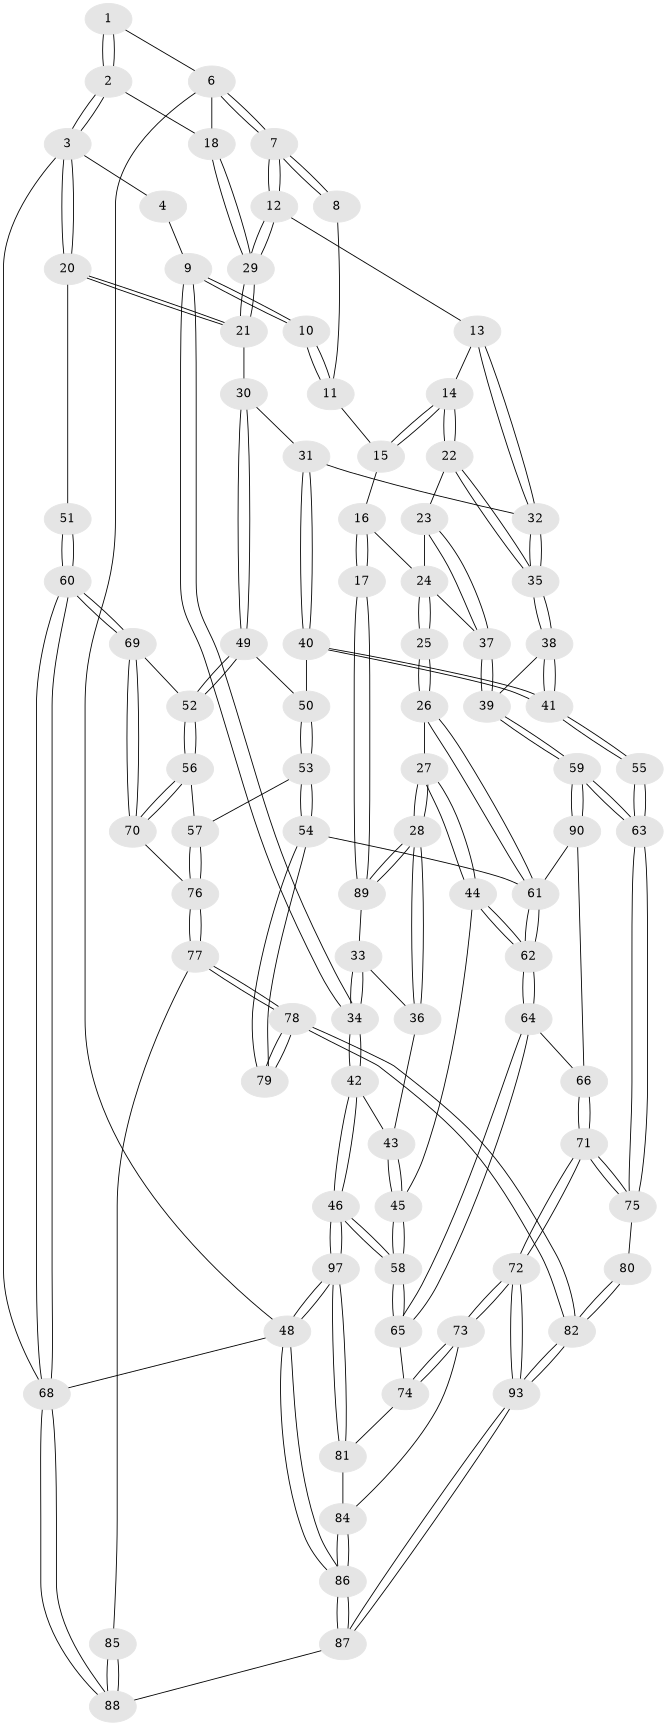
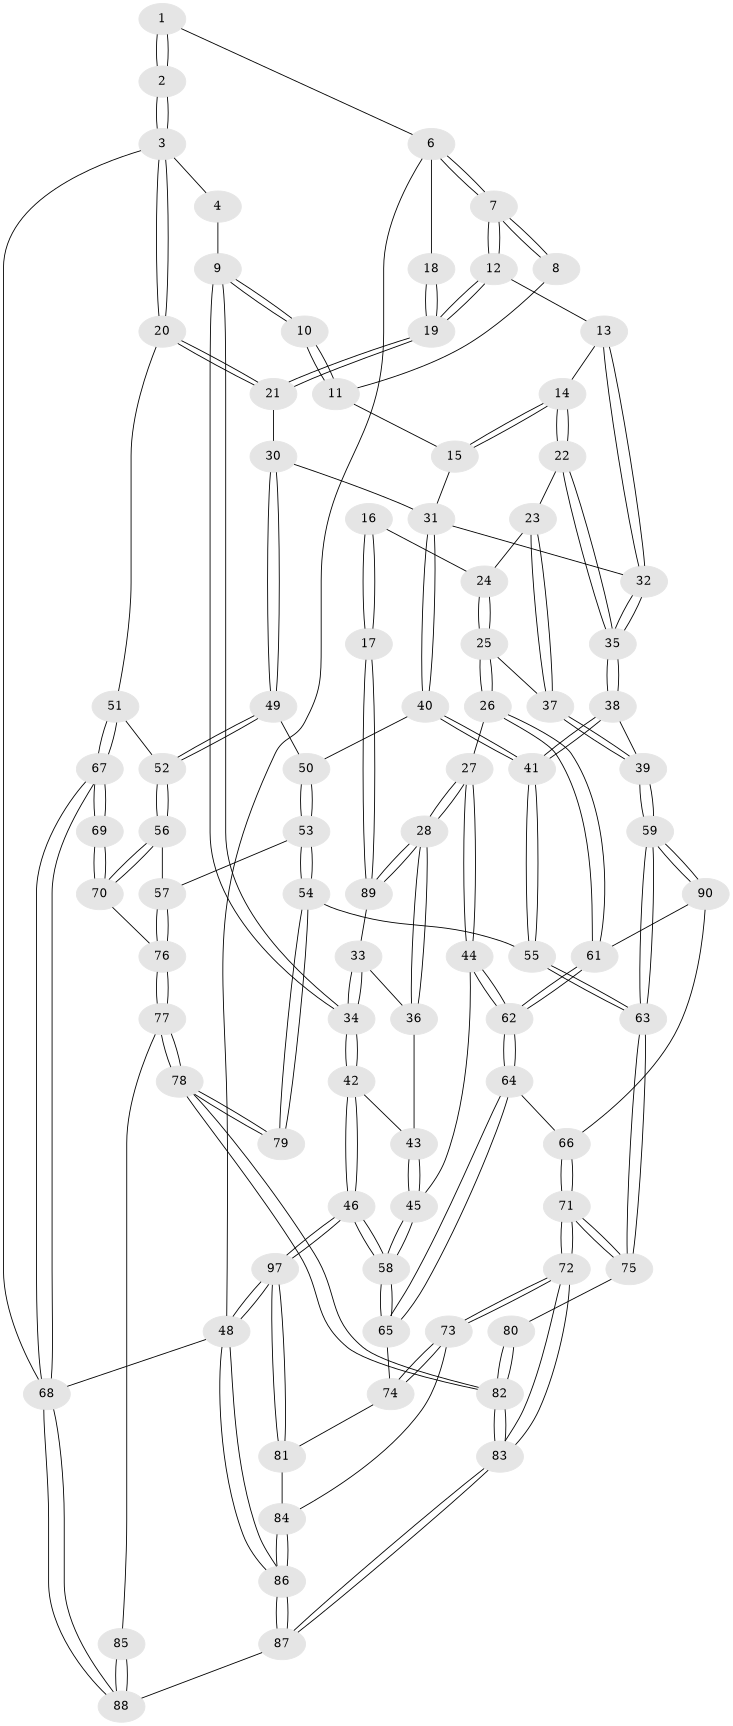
  graph {
    node [color=gray90 style=filled]
    1
    2
    6
    3
    18
    48
    7
    4
    20
    68
-   19 [label=29]
+   19
    9
    21
    51
    88
    10
    34
    86
    8
    11
    12
    13
    15
    42
    n25 [label=89]
    17
    16
    14
    32
    22
    35
    23
    24
    25
    33
    30
    52
-   67 [label=60]
+   67
    31
    49
    37
    38
    39
    26
    27
    61
    28
    44
    62
    36
    45
    43
    40
    50
    41
    46
    59
    55
    63
    n60 [label=90]
    53
    58
    n63 [label=97]
    64
    65
    81
    84
    87
    56
    54
    57
    69
    70
    79
    76
    75
    77
    74
    66
    71
    80
    72
    85
    73
-   83 [label=93]
+   83
    82
    78
    1 -- 2
    1 -- 2
    1 -- 6
    2 -- 3
    2 -- 3
-   2 -- 18
    6 -- 18
    6 -- 48
    6 -- 7
    6 -- 7
    3 -- 4
    3 -- 20
    3 -- 20
    3 -- 68
    18 -- 19
    18 -- 19
    48 -- 68
    48 -- 86
    48 -- 86
    7 -- 8
    7 -- 8
    7 -- 12
    7 -- 12
    4 -- 9
    20 -- 21
    20 -- 21
    20 -- 51
    68 -- 88
    68 -- 88
    19 -- 21
    19 -- 21
    9 -- 10
    9 -- 10
    9 -- 34
    9 -- 34
    21 -- 30
-   69 -- 52
+   51 -- 52
    51 -- 67
    51 -- 67
    10 -- 11
    10 -- 11
    34 -- 42
    34 -- 42
    86 -- 87
    86 -- 87
    8 -- 11
    11 -- 15
    12 -- 19
    12 -- 19
    12 -- 13
    13 -- 14
    13 -- 32
    13 -- 32
-   15 -- 16
+   15 -- 31
    42 -- 43
    42 -- 46
    42 -- 46
    n25 -- 33
    17 -- n25
    17 -- n25
    16 -- 17
    16 -- 17
    16 -- 24
    14 -- 15
    14 -- 15
    14 -- 22
    14 -- 22
    32 -- 35
    32 -- 35
    22 -- 35
    22 -- 35
    22 -- 23
    35 -- 38
    35 -- 38
    23 -- 24
    23 -- 37
    23 -- 37
    24 -- 25
    24 -- 25
-   24 -- 37
+   25 -- 37
    25 -- 26
    25 -- 26
    33 -- 34
    33 -- 34
    33 -- 36
    30 -- 31
    30 -- 49
    30 -- 49
    52 -- 56
    52 -- 56
    67 -- 68
    67 -- 68
    67 -- 69
    67 -- 69
    31 -- 32
    31 -- 40
    31 -- 40
    49 -- 52
    49 -- 52
    49 -- 50
    37 -- 39
    37 -- 39
    38 -- 39
    38 -- 41
    38 -- 41
    39 -- 59
    39 -- 59
    26 -- 27
    26 -- 61
    26 -- 61
    27 -- 28
    27 -- 28
    27 -- 44
    27 -- 44
    61 -- 62
    61 -- 62
    28 -- n25
    28 -- n25
    28 -- 36
    28 -- 36
    44 -- 62
    44 -- 62
    44 -- 45
    62 -- 64
    62 -- 64
    36 -- 43
    45 -- 58
    45 -- 58
    43 -- 45
    43 -- 45
    40 -- 50
    40 -- 41
    40 -- 41
    50 -- 53
    50 -- 53
    41 -- 55
    41 -- 55
    46 -- 58
    46 -- 58
    46 -- n63
    46 -- n63
    59 -- 63
    59 -- 63
    59 -- n60
    59 -- n60
    55 -- 63
    55 -- 63
    63 -- 75
    63 -- 75
    n60 -- 61
    n60 -- 66
    53 -- 54
    53 -- 54
    53 -- 57
    58 -- 65
    58 -- 65
    n63 -- 48
    n63 -- 48
    n63 -- 81
    n63 -- 81
    64 -- 65
    64 -- 65
    64 -- 66
    65 -- 74
    81 -- 84
    84 -- 86
    84 -- 86
    87 -- 88
    56 -- 57
    56 -- 70
    56 -- 70
-   54 -- 61
+   54 -- 55
    54 -- 79
    54 -- 79
    57 -- 76
    57 -- 76
    69 -- 70
    69 -- 70
    70 -- 76
    76 -- 77
    76 -- 77
    75 -- 80
    77 -- 85
    77 -- 78
    77 -- 78
    74 -- 81
    66 -- 71
    66 -- 71
    71 -- 75
    71 -- 75
    71 -- 72
    71 -- 72
    80 -- 82
    80 -- 82
    72 -- 73
    72 -- 73
    72 -- 83
    72 -- 83
    85 -- 88
    85 -- 88
    73 -- 84
    73 -- 74
    73 -- 74
    83 -- 87
    83 -- 87
    82 -- 83
    82 -- 83
    78 -- 79
    78 -- 79
    78 -- 82
    78 -- 82
  }
